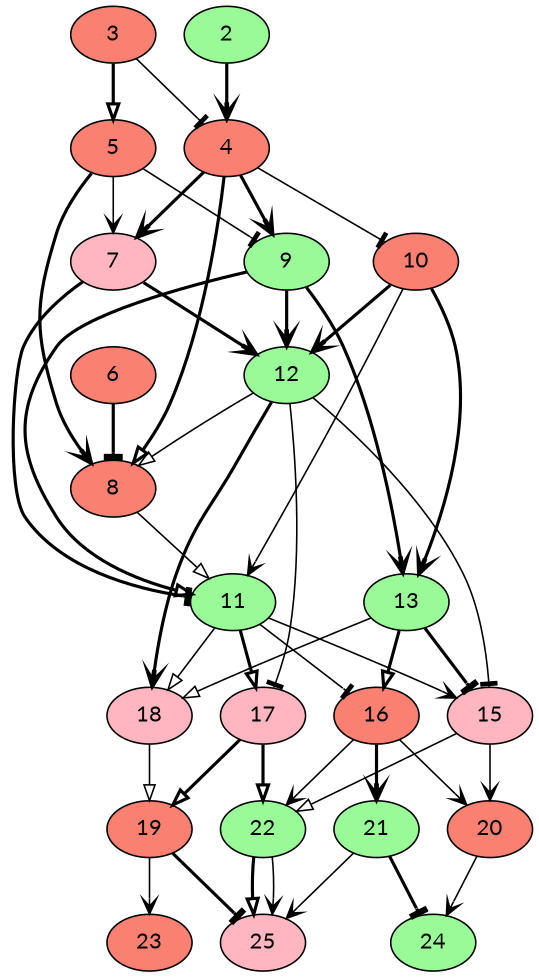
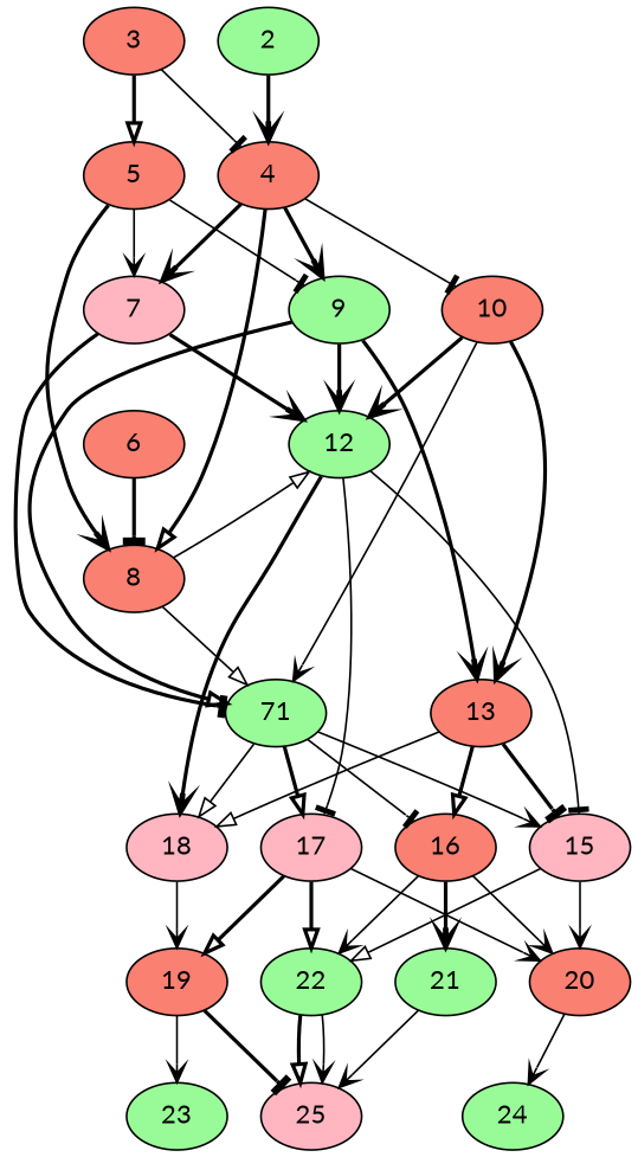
  digraph {
    fontname=Lato
    node [alpha=0.02 fillcolor=salmon fontname=Lato style=filled]
    edge [arrowhead=vee fontname=Lato style=bold]
    4 [alpha=0.08 expect_size=38792192]
    7 [alpha=0.16 expect_size=14279680 fillcolor=lightpink]
    8 [alpha=0.20 expect_size=16057344]
    9 [alpha=0.17 expect_size=28286976 fillcolor=palegreen]
    10 [alpha=0.11 expect_size=45399040]
    6 [alpha=0.01 expect_size=33055744]
-   11 [expect_size=19779584 fillcolor=palegreen]
+   11 [expect_size=19779584 fillcolor=palegreen label=71]
    12 [alpha=0.13 expect_size=14412800 fillcolor=palegreen]
-   13 [alpha=0.01 expect_size=39756800 fillcolor=palegreen]
+   13 [alpha=0.01 expect_size=39756800]
    2 [alpha=0.11 expect_size=11395072 fillcolor=palegreen]
    3 [alpha=0.14 expect_size=19200000]
    5 [alpha=0.12 expect_size=18595840]
    15 [alpha=0.09 expect_size=44878848 fillcolor=lightpink]
    16 [alpha=0.07 expect_size=27011072]
    17 [expect_size=28394496 fillcolor=lightpink]
    18 [expect_size=19372032 fillcolor=lightpink]
    20 [alpha=0.01 expect_size=10818560]
    22 [alpha=0.06 expect_size=41577472 fillcolor=palegreen]
    21 [expect_size=36316160 fillcolor=palegreen]
    19 [alpha=0.12 expect_size=18427904]
    25 [alpha=0.09 expect_size=28682240 fillcolor=lightpink]
    24 [alpha=0.19 expect_size=27117568 fillcolor=palegreen]
-   23 [alpha=0.15 expect_size=25096192]
+   23 [alpha=0.15 expect_size=25096192 fillcolor=palegreen]
    4 -> 7
    4 -> 8 [arrowhead=onormal]
    4 -> 9
    4 -> 10 [arrowhead=tee style=solid]
    7 -> 11 [arrowhead=tee]
    7 -> 12
    8 -> 11 [arrowhead=onormal style=solid]
-   12 -> 8 [arrowhead=onormal style=solid]
+   8 -> 12 [arrowhead=onormal style=solid]
    9 -> 11 [arrowhead=onormal]
    9 -> 12
    9 -> 13
    10 -> 11 [style=solid]
    10 -> 12
    10 -> 13
    6 -> 8 [arrowhead=tee]
    11 -> 15 [style=solid]
    11 -> 16 [arrowhead=tee style=solid]
    11 -> 17 [arrowhead=onormal]
    11 -> 18 [arrowhead=onormal style=solid]
    12 -> 15 [arrowhead=tee style=solid]
    12 -> 17 [arrowhead=tee style=solid]
    12 -> 18
    13 -> 15 [arrowhead=tee]
    13 -> 16 [arrowhead=onormal]
    13 -> 18 [arrowhead=onormal style=solid]
    2 -> 4
    3 -> 4 [arrowhead=tee style=solid]
    3 -> 5 [arrowhead=onormal]
    5 -> 7 [style=solid]
    5 -> 8
    5 -> 9 [arrowhead=tee style=solid]
    15 -> 20 [style=solid]
    15 -> 22 [arrowhead=onormal style=solid]
    16 -> 20 [style=solid]
    16 -> 22 [style=solid]
    16 -> 21
+   17 -> 20 [style=solid]
    17 -> 22 [arrowhead=onormal]
    17 -> 19 [arrowhead=onormal]
-   18 -> 19 [arrowhead=onormal style=solid]
+   18 -> 19 [style=solid]
    20 -> 24 [style=solid]
    22 -> 25 [arrowhead=onormal]
    22 -> 25 [style=solid]
    21 -> 25 [style=solid]
-   21 -> 24 [arrowhead=tee]
    19 -> 25 [arrowhead=tee]
    19 -> 23 [style=solid]
  }
